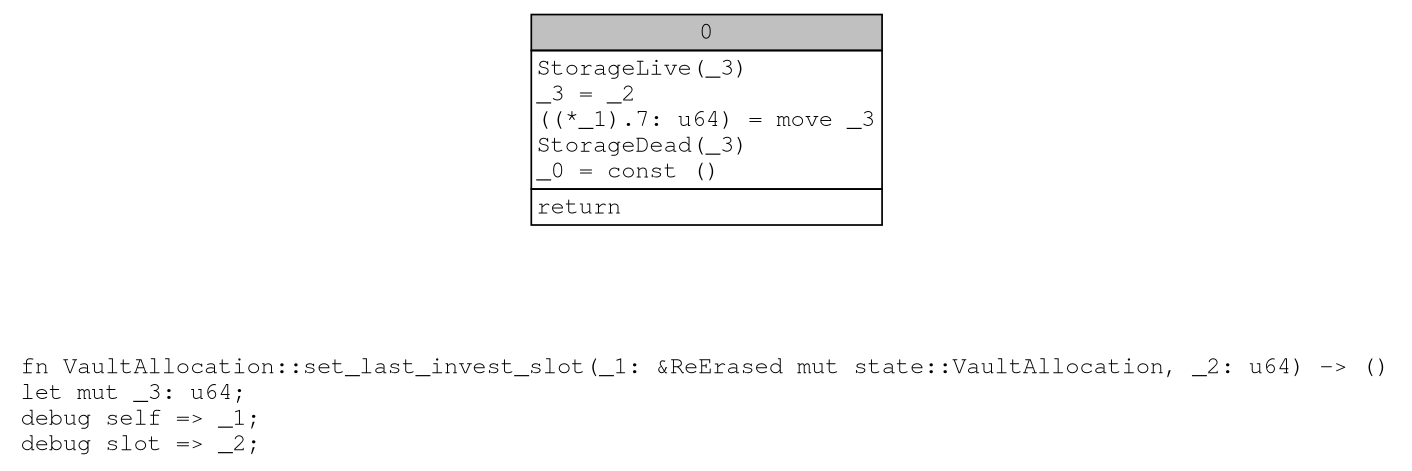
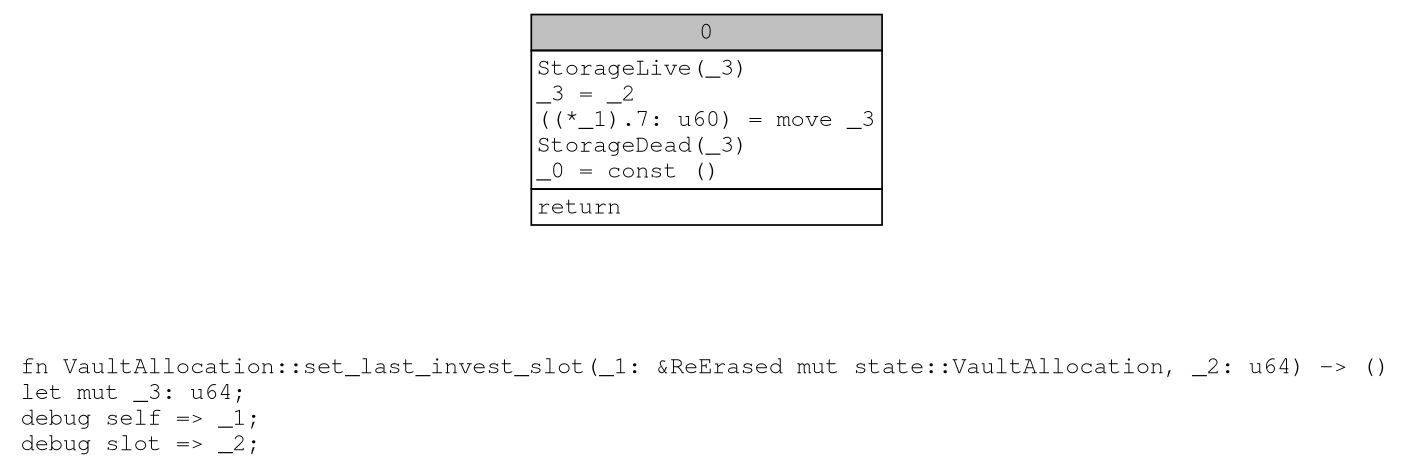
  digraph {
    fontname="Courier, monospace"
    label=<fn VaultAllocation::set_last_invest_slot(_1: &amp;ReErased mut state::VaultAllocation, _2: u64) -&gt; ()<br align="left"/>let mut _3: u64;<br align="left"/>debug self =&gt; _1;<br align="left"/>debug slot =&gt; _2;<br align="left"/>>
-   n1 [fontname="Courier, monospace" label=<<table border="0" cellborder="1" cellspacing="0"><tr><td bgcolor="gray" align="center" colspan="1">0</td></tr><tr><td align="left" balign="left">StorageLive(_3)<br/>_3 = _2<br/>((*_1).7: u64) = move _3<br/>StorageDead(_3)<br/>_0 = const ()<br/></td></tr><tr><td align="left">return</td></tr></table>> shape=none]
+   n1 [fontname="Courier, monospace" label=<<table border="0" cellborder="1" cellspacing="0"><tr><td bgcolor="gray" align="center" colspan="1">0</td></tr><tr><td align="left" balign="left">StorageLive(_3)<br/>_3 = _2<br/>((*_1).7: u60) = move _3<br/>StorageDead(_3)<br/>_0 = const ()<br/></td></tr><tr><td align="left">return</td></tr></table>> shape=none]
  }
